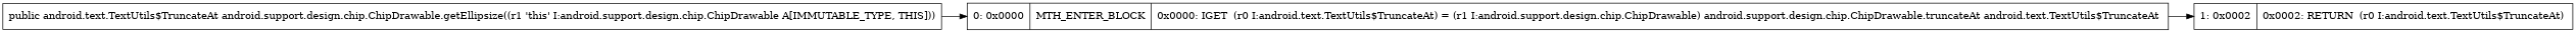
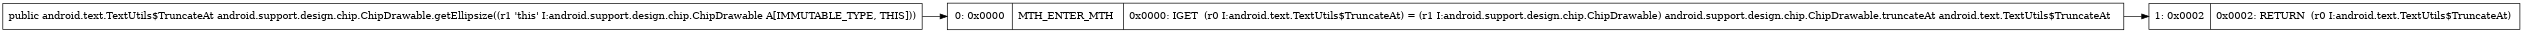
  digraph {
    rankdir=LR
    node [shape=record]
-   n1 [label="{0\:\ 0x0000|MTH_ENTER_BLOCK\l|0x0000: IGET  (r0 I:android.text.TextUtils$TruncateAt) = (r1 I:android.support.design.chip.ChipDrawable) android.support.design.chip.ChipDrawable.truncateAt android.text.TextUtils$TruncateAt \l}"]
+   n1 [label="{0\:\ 0x0000|MTH_ENTER_MTH\l|0x0000: IGET  (r0 I:android.text.TextUtils$TruncateAt) = (r1 I:android.support.design.chip.ChipDrawable) android.support.design.chip.ChipDrawable.truncateAt android.text.TextUtils$TruncateAt \l}"]
    n2 [label="{1\:\ 0x0002|0x0002: RETURN  (r0 I:android.text.TextUtils$TruncateAt) \l}"]
    n3 [label="{public android.text.TextUtils$TruncateAt android.support.design.chip.ChipDrawable.getEllipsize((r1 'this' I:android.support.design.chip.ChipDrawable A[IMMUTABLE_TYPE, THIS])) }"]
    n1 -> n2
    n3 -> n1
  }
